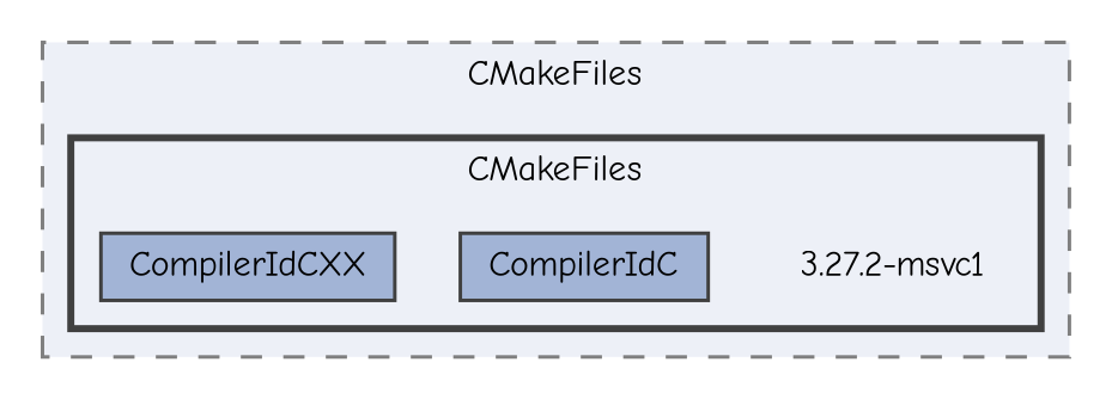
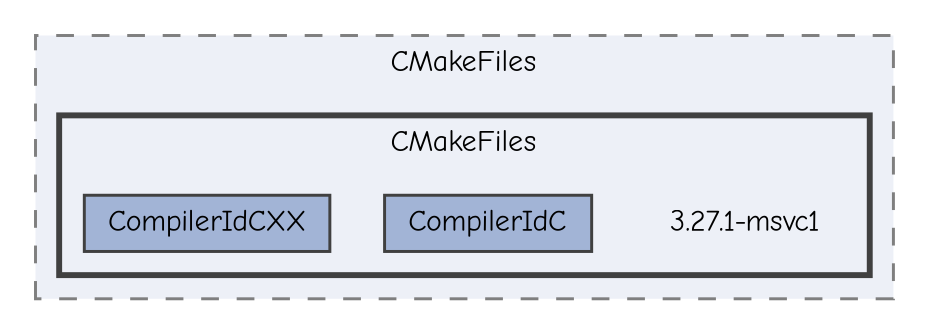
  digraph {
    compound=true
    fontname="Comic Neue"
    node [fontname="Comic Neue" fontsize=10 shape=box color=grey25 fillcolor="#a2b4d6" style=filled]
-   n1 [height=0.2 label="3.27.2-msvc1" shape=plaintext width=0.4 color="" fillcolor="" style=""]
+   n1 [height=0.2 label="3.27.1-msvc1" shape=plaintext width=0.4 color="" fillcolor="" style=""]
    n2 [height=0.2 label=CompilerIdC width=0.4]
    n3 [height=0.2 label=CompilerIdCXX width=0.4]
    subgraph cluster_1 {
      bgcolor="#edf0f7"
      fontsize=10
      label=CMakeFiles
      pencolor=grey50
      style="filled,dashed"
      subgraph cluster_2 {
        bgcolor="#edf0f7"
        fontsize=10
        pencolor=grey25
        style="filled,bold"
        n1
        n2
        n3
      }
    }
  }
